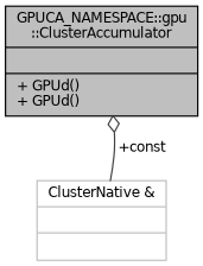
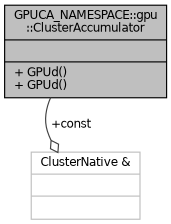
  digraph {
    node [fontname=Helvetica fontsize=10 shape=record]
    n1 [color=black fillcolor=grey75 fontcolor=black height=0.2 label="{GPUCA_NAMESPACE::gpu\l::ClusterAccumulator\n||+ GPUd()\l+ GPUd()\l}" style=filled width=0.4]
    n2 [color=grey75 height=0.2 label="{ClusterNative &\n||}" width=0.4]
-   n2 -> n1 [arrowhead=odiamond color=grey25 fontname=Helvetica fontsize=10 label=" +const" labelfontname=Helvetica labelfontsize=10 style=solid]
+   n1 -> n2 [arrowhead=odiamond color=grey25 fontname=Helvetica fontsize=10 label=" +const" labelfontname=Helvetica labelfontsize=10 style=solid]
  }
